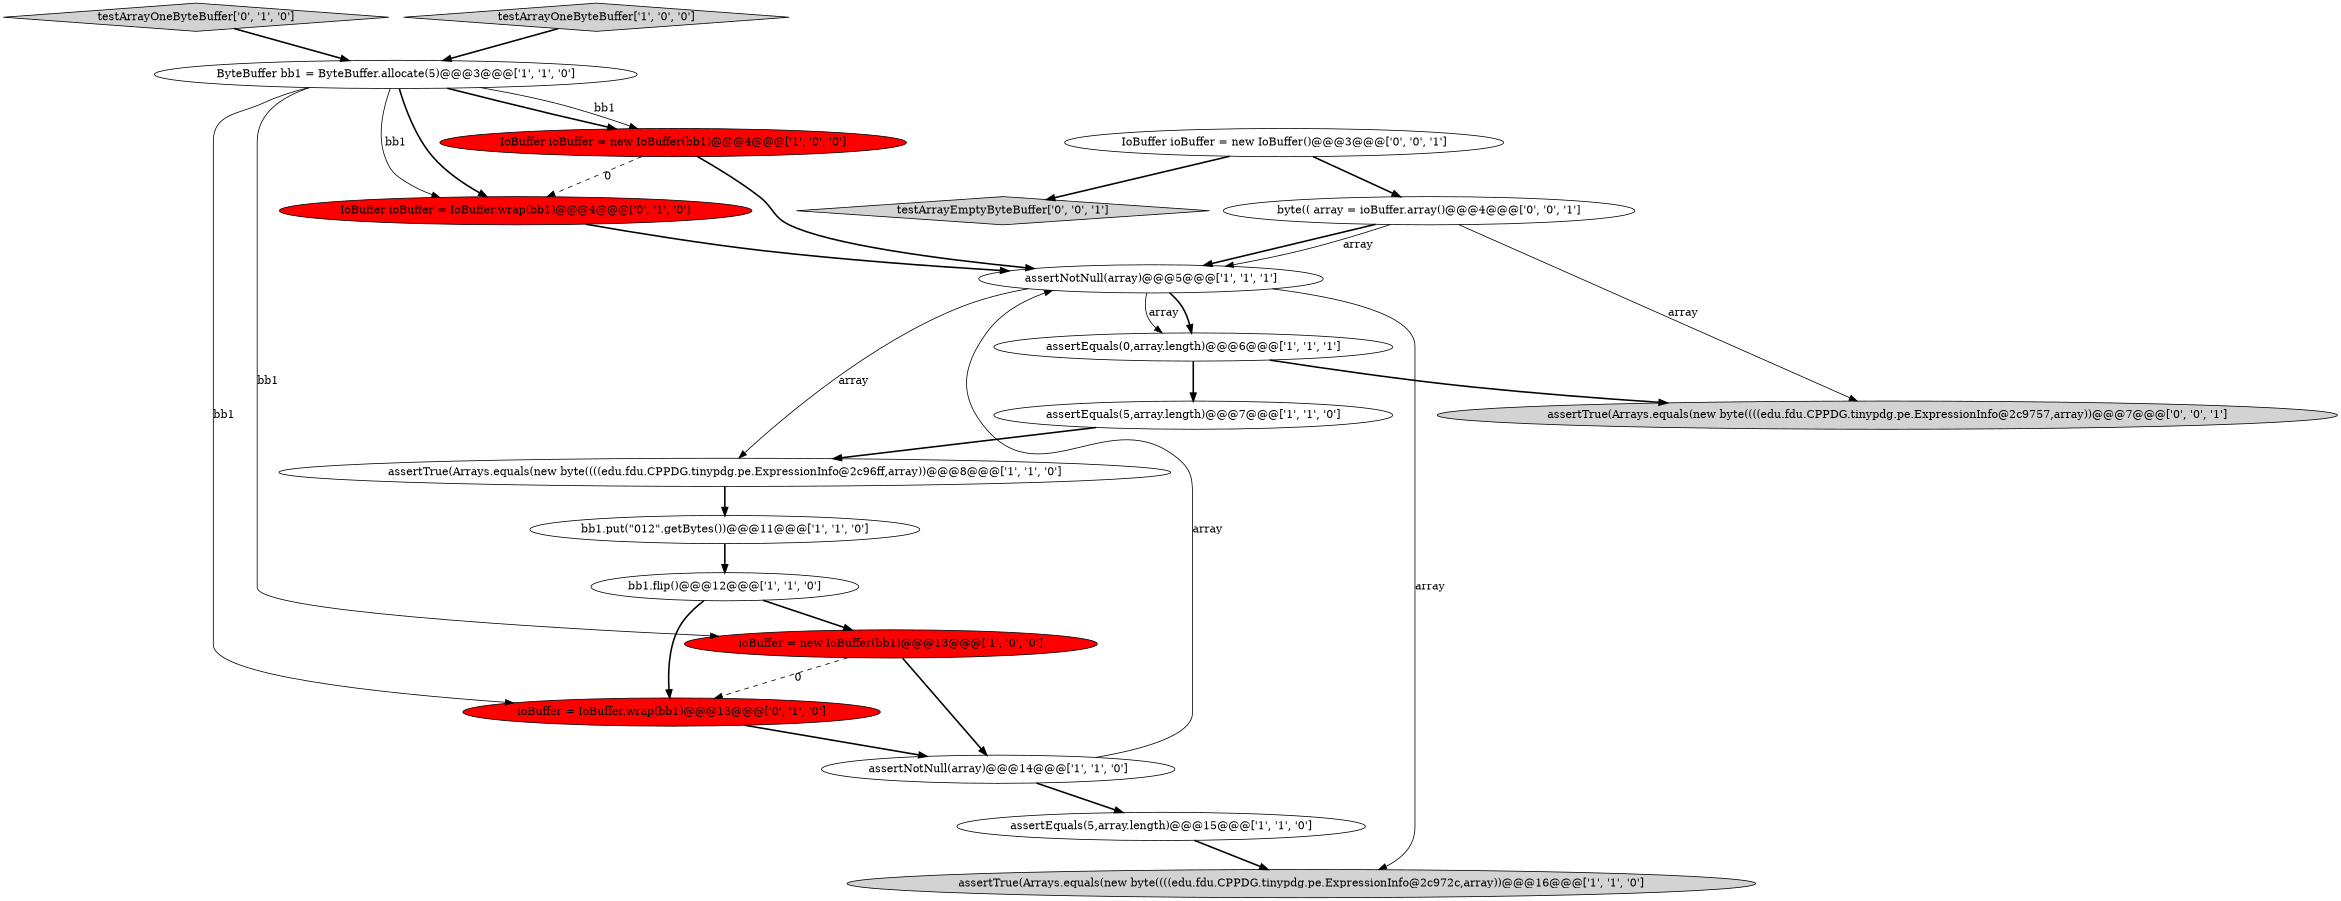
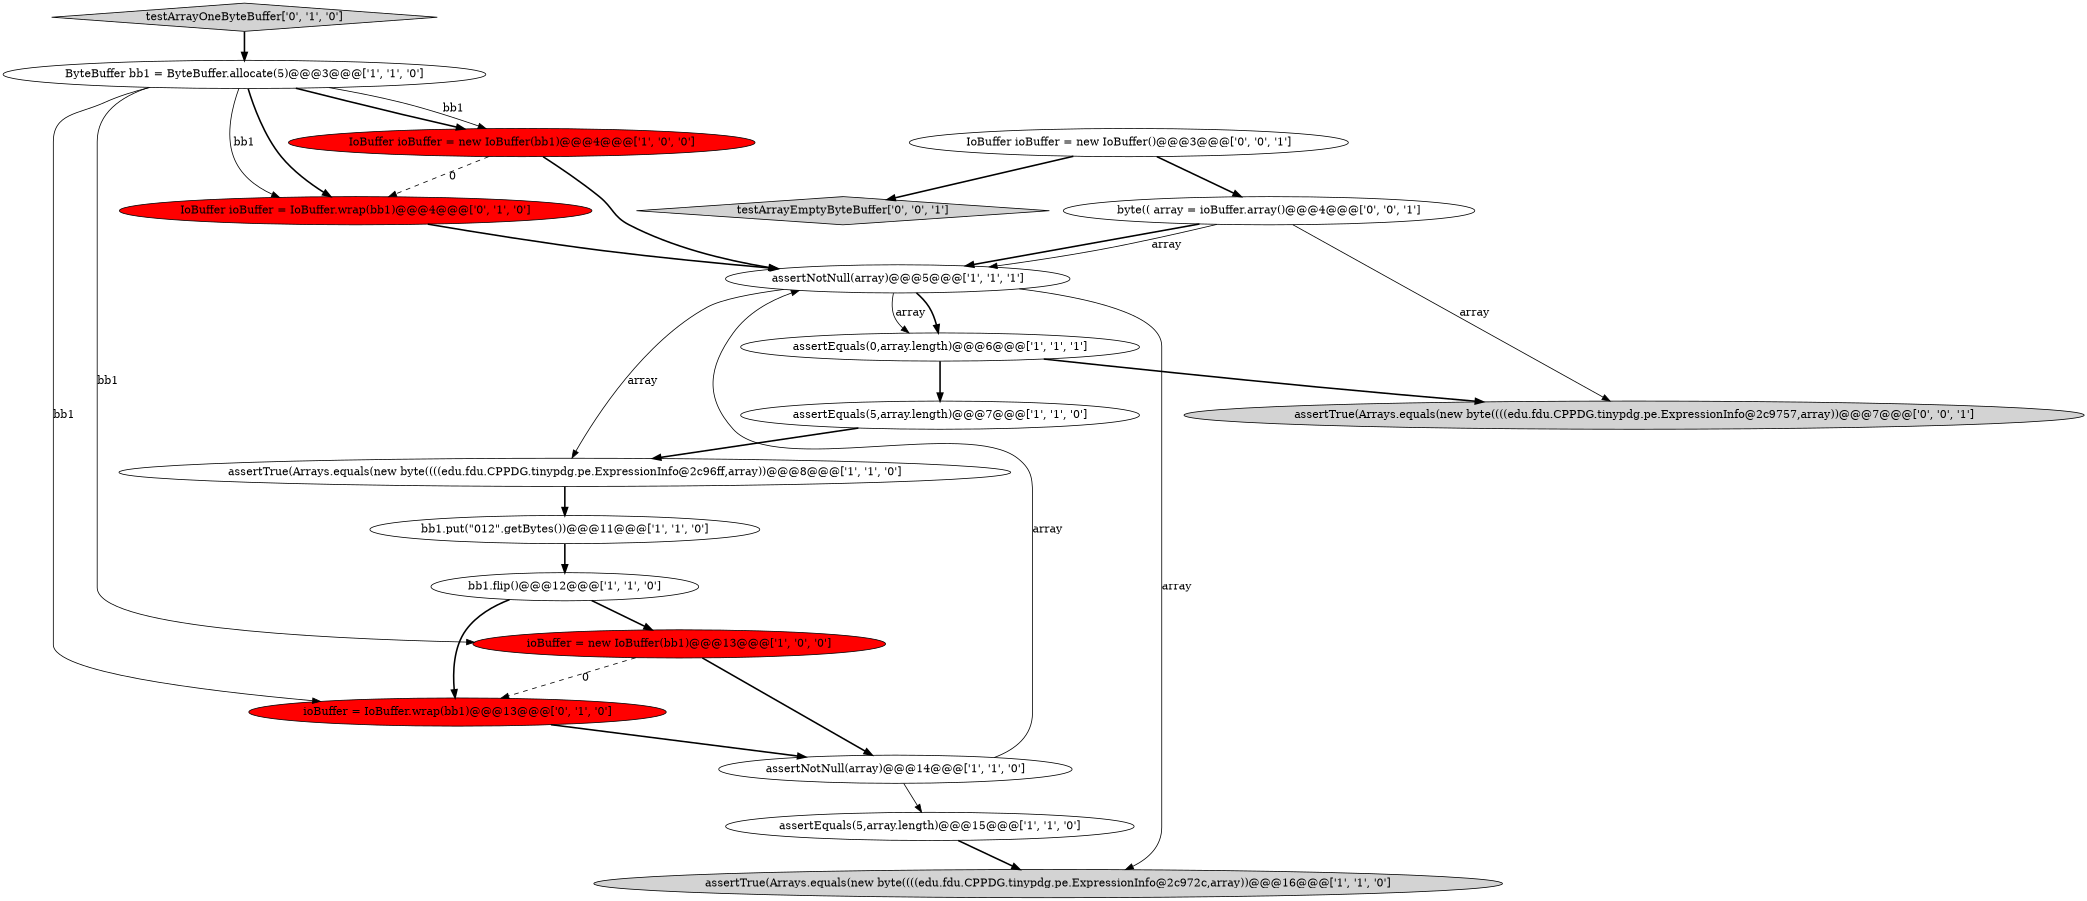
  digraph {
    node [fillcolor=white shape=ellipse style=filled]
    edge [style=bold]
    n1 [fillcolor=red label="IoBuffer ioBuffer = IoBuffer.wrap(bb1)@@@4@@@['0', '1', '0']"]
    n2 [label="assertNotNull(array)@@@5@@@['1', '1', '1']"]
    n3 [label="assertEquals(0,array.length)@@@6@@@['1', '1', '1']"]
    n4 [label="assertTrue(Arrays.equals(new byte((((edu.fdu.CPPDG.tinypdg.pe.ExpressionInfo@2c96ff,array))@@@8@@@['1', '1', '0']"]
    n5 [fillcolor=lightgray label="assertTrue(Arrays.equals(new byte((((edu.fdu.CPPDG.tinypdg.pe.ExpressionInfo@2c972c,array))@@@16@@@['1', '1', '0']"]
    n6 [label="assertEquals(5,array.length)@@@7@@@['1', '1', '0']"]
    n7 [fillcolor=lightgray label="assertTrue(Arrays.equals(new byte((((edu.fdu.CPPDG.tinypdg.pe.ExpressionInfo@2c9757,array))@@@7@@@['0', '0', '1']"]
    n8 [label="bb1.put(\"012\".getBytes())@@@11@@@['1', '1', '0']"]
    n9 [label="bb1.flip()@@@12@@@['1', '1', '0']"]
    n10 [fillcolor=red label="IoBuffer ioBuffer = new IoBuffer(bb1)@@@4@@@['1', '0', '0']"]
    n11 [fillcolor=lightgray label="testArrayEmptyByteBuffer['0', '0', '1']" shape=diamond]
    n12 [label="IoBuffer ioBuffer = new IoBuffer()@@@3@@@['0', '0', '1']"]
    n13 [label="byte(( array = ioBuffer.array()@@@4@@@['0', '0', '1']"]
    n14 [label="assertNotNull(array)@@@14@@@['1', '1', '0']"]
    n15 [label="assertEquals(5,array.length)@@@15@@@['1', '1', '0']"]
    n16 [fillcolor=red label="ioBuffer = new IoBuffer(bb1)@@@13@@@['1', '0', '0']"]
    n17 [fillcolor=red label="ioBuffer = IoBuffer.wrap(bb1)@@@13@@@['0', '1', '0']"]
    n18 [fillcolor=lightgray label="testArrayOneByteBuffer['0', '1', '0']" shape=diamond]
    n19 [label="ByteBuffer bb1 = ByteBuffer.allocate(5)@@@3@@@['1', '1', '0']"]
-   n20 [fillcolor=lightgray label="testArrayOneByteBuffer['1', '0', '0']" shape=diamond]
    n1 -> n2
    n2 -> n3
    n2 -> n3 [label=array style=solid]
    n2 -> n4 [label=array style=solid]
    n2 -> n5 [label=array style=solid]
    n3 -> n6
    n3 -> n7
    n4 -> n8
    n6 -> n4
    n8 -> n9
    n9 -> n16
    n9 -> n17
    n10 -> n1 [label=0 style=dashed]
    n10 -> n2
    n12 -> n11
    n12 -> n13
    n13 -> n2
    n13 -> n2 [label=array style=solid]
    n13 -> n7 [label=array style=solid]
    n14 -> n2 [label=array style=solid]
-   n14 -> n15
+   n14 -> n15 [style=solid]
    n15 -> n5
    n16 -> n14
    n16 -> n17 [label=0 style=dashed]
    n17 -> n14
    n18 -> n19
    n19 -> n1 [label=bb1 style=solid]
    n19 -> n1
    n19 -> n10 [label=bb1 style=solid]
    n19 -> n10
    n19 -> n16 [label=bb1 style=solid]
    n19 -> n17 [label=bb1 style=solid]
-   n20 -> n19
  }
